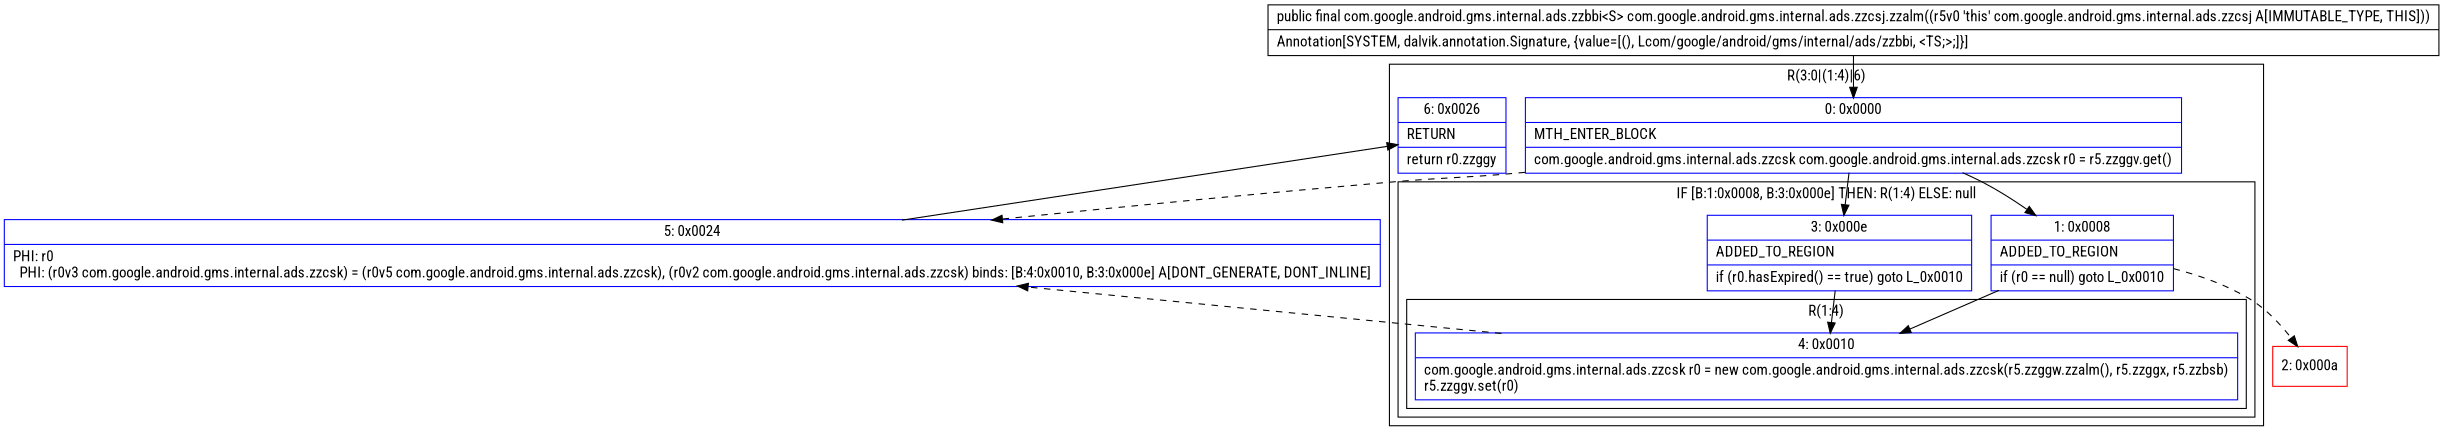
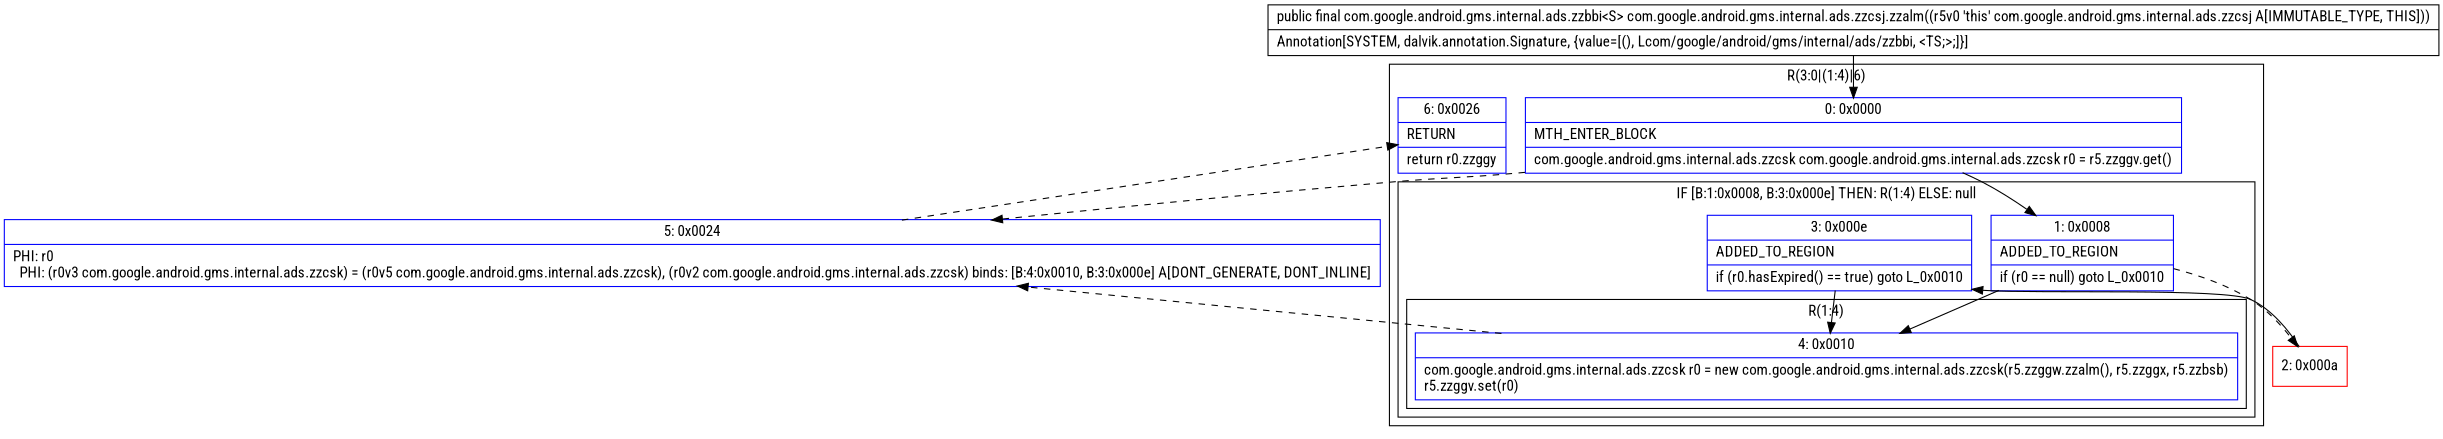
  digraph {
    fontname="Roboto Condensed"
    node [color=blue fontname="Roboto Condensed" shape=record]
    edge [fontname="Roboto Condensed"]
    n1 [label="{4\:\ 0x0010|com.google.android.gms.internal.ads.zzcsk r0 = new com.google.android.gms.internal.ads.zzcsk(r5.zzggw.zzalm(), r5.zzggx, r5.zzbsb)\lr5.zzggv.set(r0)\l}"]
    n2 [label="{1\:\ 0x0008|ADDED_TO_REGION\l|if (r0 == null) goto L_0x0010\l}"]
    n3 [label="{3\:\ 0x000e|ADDED_TO_REGION\l|if (r0.hasExpired() == true) goto L_0x0010\l}"]
    n4 [label="{0\:\ 0x0000|MTH_ENTER_BLOCK\l|com.google.android.gms.internal.ads.zzcsk com.google.android.gms.internal.ads.zzcsk r0 = r5.zzggv.get()\l}"]
    n5 [label="{6\:\ 0x0026|RETURN\l|return r0.zzggy\l}"]
    n6 [label="{5\:\ 0x0024|PHI: r0 \l  PHI: (r0v3 com.google.android.gms.internal.ads.zzcsk) = (r0v5 com.google.android.gms.internal.ads.zzcsk), (r0v2 com.google.android.gms.internal.ads.zzcsk) binds: [B:4:0x0010, B:3:0x000e] A[DONT_GENERATE, DONT_INLINE]\l}"]
    n7 [color=red label="{2\:\ 0x000a}"]
    n8 [label="{public final com.google.android.gms.internal.ads.zzbbi\<S\> com.google.android.gms.internal.ads.zzcsj.zzalm((r5v0 'this' com.google.android.gms.internal.ads.zzcsj A[IMMUTABLE_TYPE, THIS]))  | Annotation[SYSTEM, dalvik.annotation.Signature, \{value=[(), Lcom\/google\/android\/gms\/internal\/ads\/zzbbi, \<TS;\>;]\}]\l}" color=""]
    subgraph cluster_1 {
      label="R(3:0|(1:4)|6)"
      n4
      n5
      subgraph cluster_2 {
        label="IF [B:1:0x0008, B:3:0x000e] THEN: R(1:4) ELSE: null"
        n2
        n3
        subgraph cluster_3 {
          label="R(1:4)"
          n1
        }
      }
    }
    n1 -> n6 [style=dashed]
    n2 -> n1
    n2 -> n7 [style=dashed]
    n3 -> n1
    n4 -> n2
    n4 -> n6 [style=dashed]
-   n6 -> n5
-   n4 -> n3
+   n6 -> n5 [style=dashed]
+   n7 -> n3
    n8 -> n4
  }
